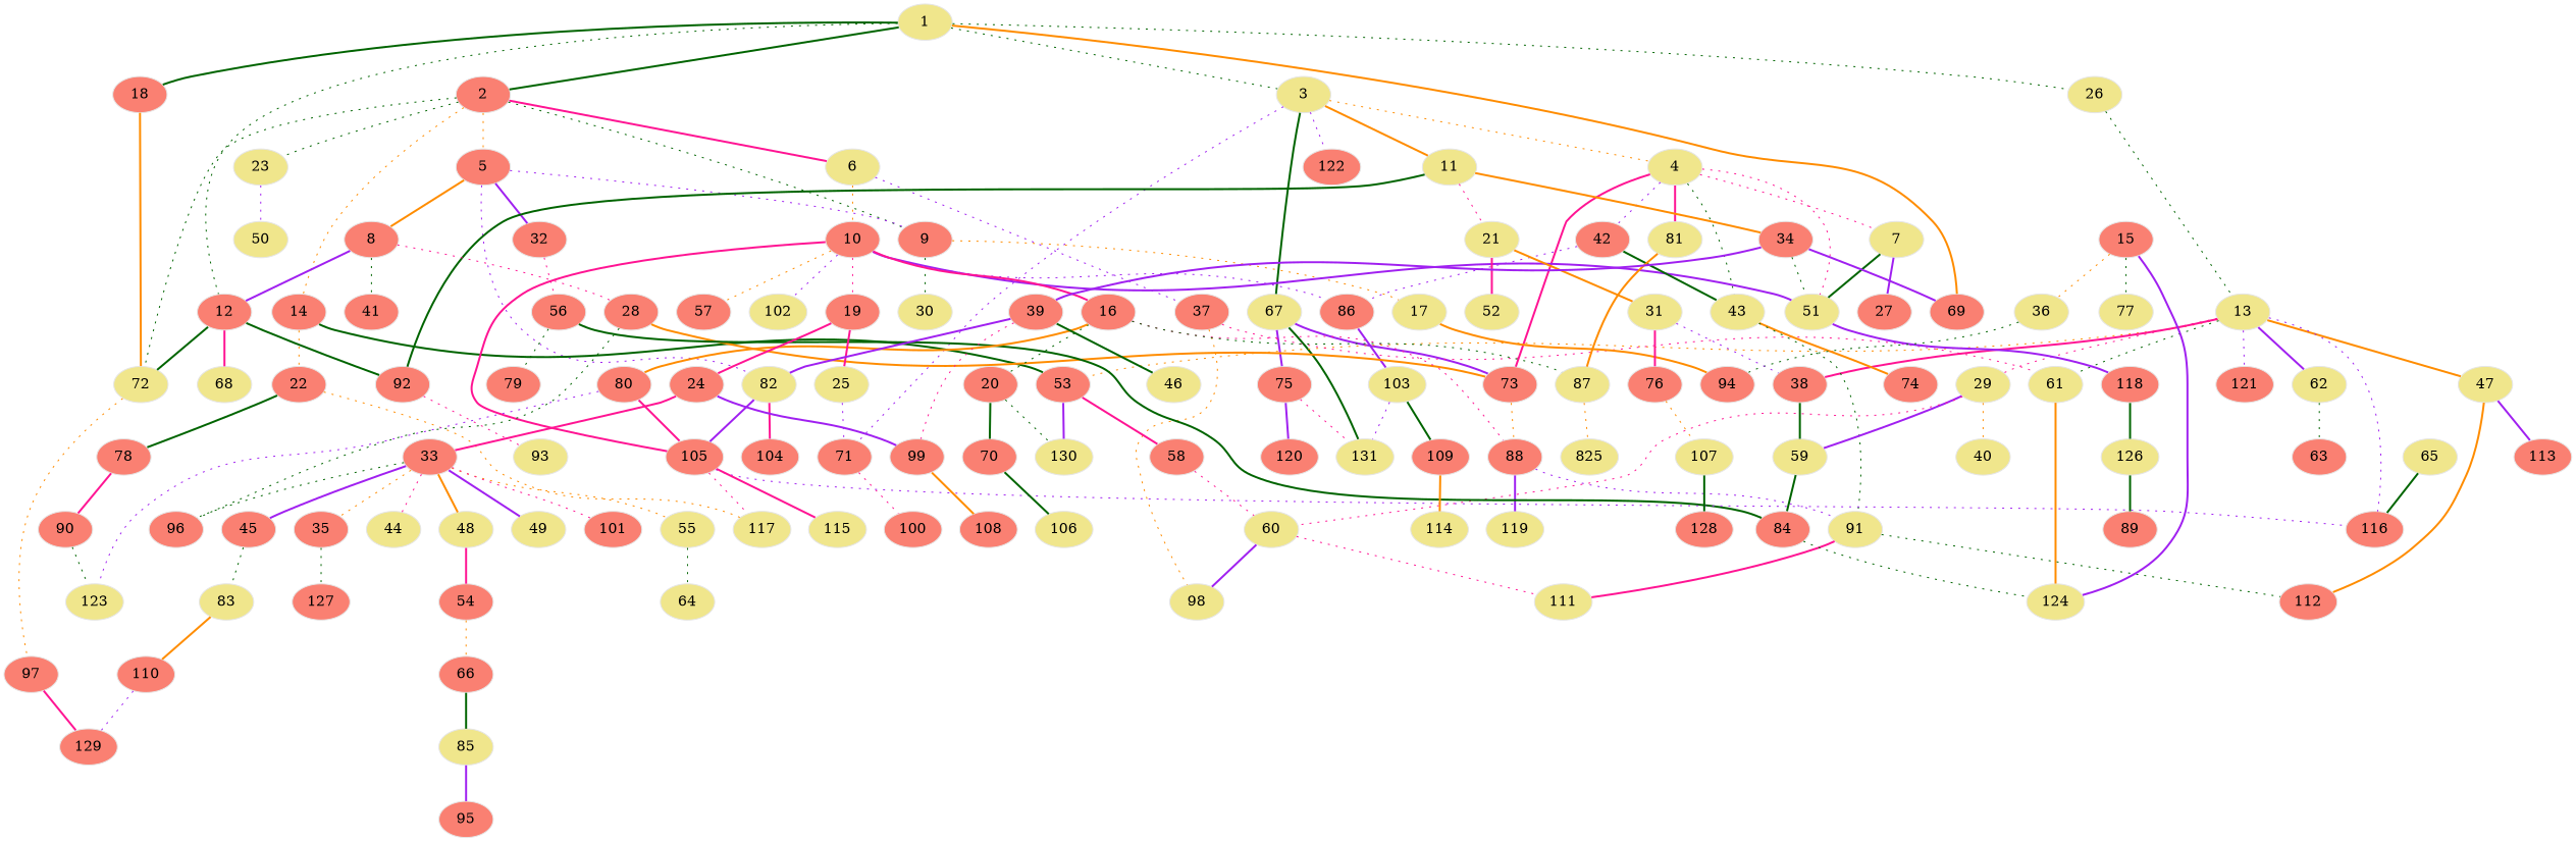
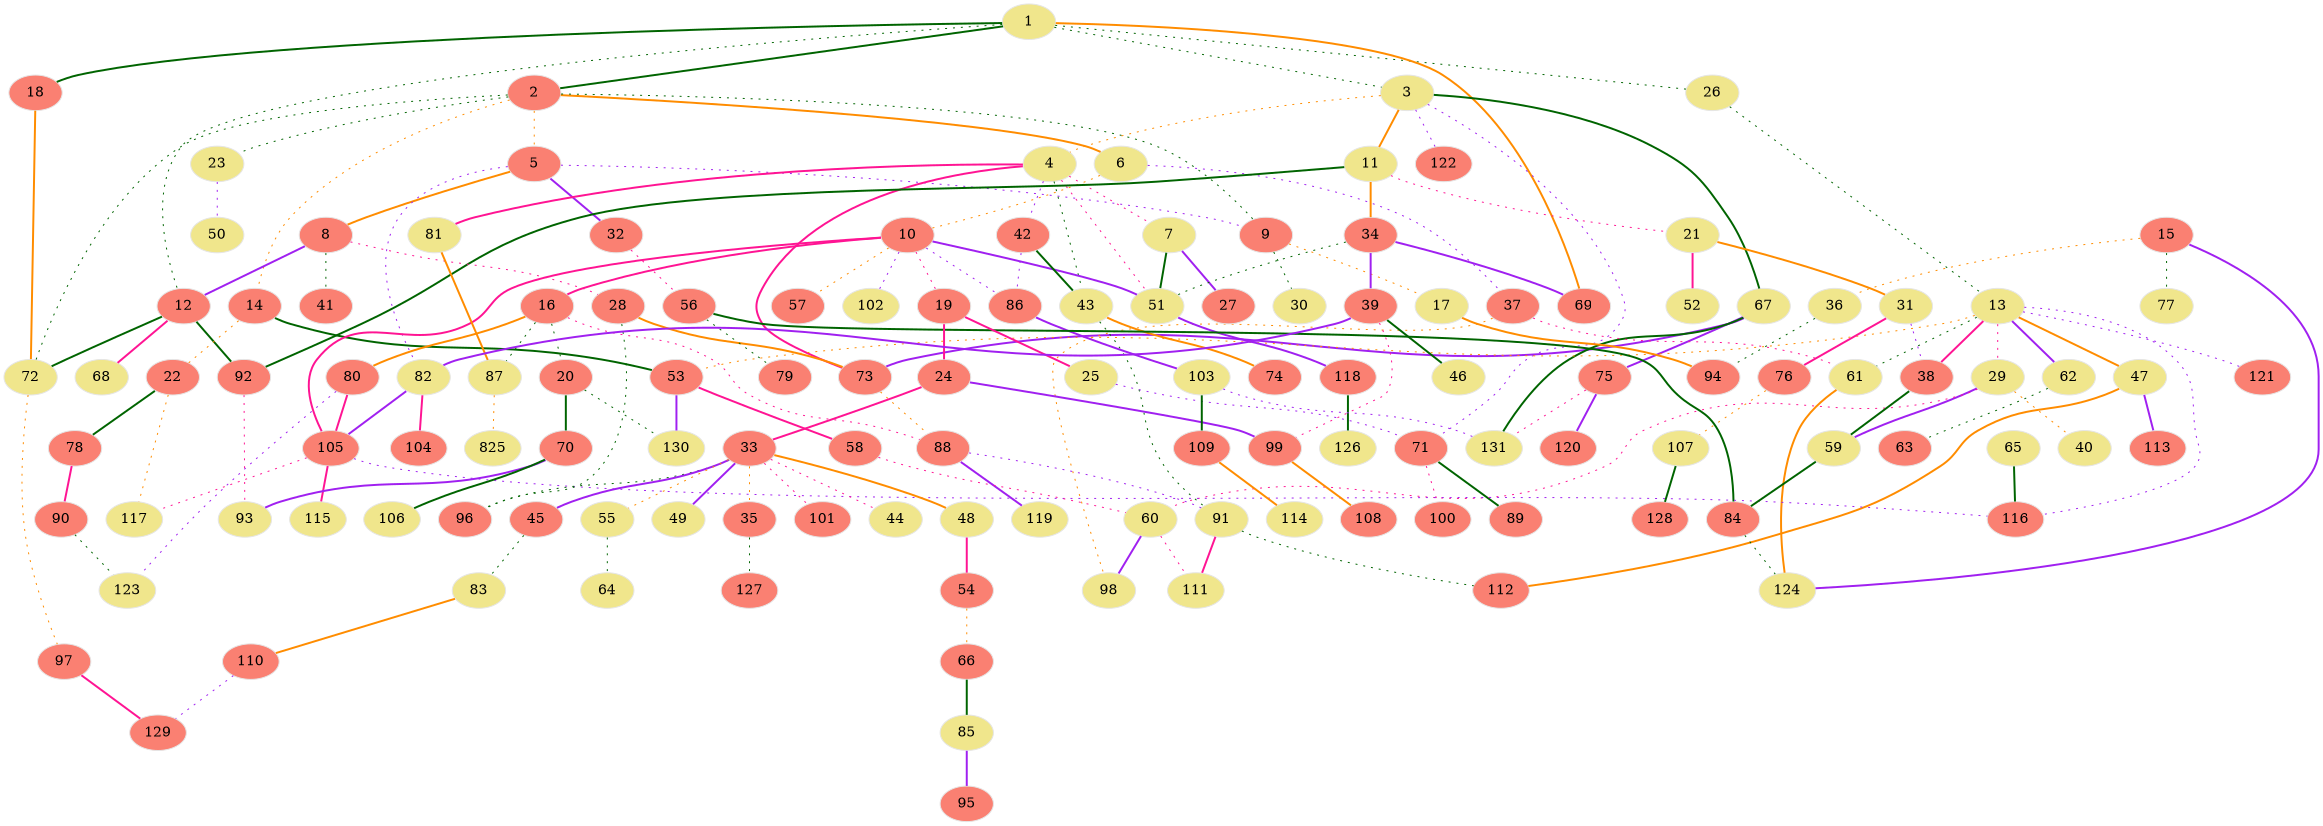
  graph {
    node [color=gray90 fillcolor=salmon style=filled]
    edge [color=darkgreen style=bold]
    1 [fillcolor=khaki]
    2
    3 [fillcolor=khaki]
    12
    18
    26 [fillcolor=khaki]
    69
    5
    6 [fillcolor=khaki]
    9
    14
    23 [fillcolor=khaki]
    72 [fillcolor=khaki]
    4 [fillcolor=khaki]
    11 [fillcolor=khaki]
    67 [fillcolor=khaki]
    71
    122
    92
    68 [fillcolor=khaki]
    13 [fillcolor=khaki]
    8
    32
    82 [fillcolor=khaki]
    10
    37
    17 [fillcolor=khaki]
    30 [fillcolor=khaki]
    53
    22
    50 [fillcolor=khaki]
    97
    7 [fillcolor=khaki]
    42
    43 [fillcolor=khaki]
    51 [fillcolor=khaki]
    73
    81 [fillcolor=khaki]
    21 [fillcolor=khaki]
    34
    29 [fillcolor=khaki]
    38
    47 [fillcolor=khaki]
    61 [fillcolor=khaki]
    62 [fillcolor=khaki]
    116
    121
    75
    131 [fillcolor=khaki]
    89
    100
    27
    86
    74
    91 [fillcolor=khaki]
    118
    88
    87 [fillcolor=khaki]
    28
    41
    56
    105
    104
    16
    19
    57
    102 [fillcolor=khaki]
    98 [fillcolor=khaki]
    36 [fillcolor=khaki]
    15
    77 [fillcolor=khaki]
    124 [fillcolor=khaki]
    96
    94
    20
    80
    24
    25 [fillcolor=khaki]
    103 [fillcolor=khaki]
    117 [fillcolor=khaki]
    115 [fillcolor=khaki]
    31 [fillcolor=khaki]
    52 [fillcolor=khaki]
    39
    93 [fillcolor=khaki]
    40 [fillcolor=khaki]
    59 [fillcolor=khaki]
    60 [fillcolor=khaki]
    112
    113
    130 [fillcolor=khaki]
    58
    63
    78
    70
    123 [fillcolor=khaki]
    n97 [fillcolor=khaki label=825]
    119 [fillcolor=khaki]
    33
    99
    106 [fillcolor=khaki]
    76
    90
    35
    44 [fillcolor=khaki]
    45
    48 [fillcolor=khaki]
    49 [fillcolor=khaki]
    55 [fillcolor=khaki]
    101
    108
    84
    111 [fillcolor=khaki]
    107 [fillcolor=khaki]
    79
    127
    83 [fillcolor=khaki]
    54
    64 [fillcolor=khaki]
    46 [fillcolor=khaki]
    65 [fillcolor=khaki]
    110
    66
    126 [fillcolor=khaki]
    85 [fillcolor=khaki]
    95
    120
    129
    128
    109
    114 [fillcolor=khaki]
    1 -- 2
    1 -- 3 [style=dotted]
    1 -- 12 [style=dotted]
    1 -- 18
    1 -- 26 [style=dotted]
    1 -- 69 [color=darkorange]
    2 -- 5 [color=darkorange style=dotted]
-   2 -- 6 [color=deeppink]
+   2 -- 6 [color=darkorange]
    2 -- 9 [style=dotted]
    2 -- 14 [color=darkorange style=dotted]
    2 -- 23 [style=dotted]
    2 -- 72 [style=dotted]
    3 -- 4 [color=darkorange style=dotted]
    3 -- 11 [color=darkorange]
    3 -- 67
    3 -- 71 [color=purple style=dotted]
    3 -- 122 [color=purple style=dotted]
    12 -- 72
    12 -- 92
    12 -- 68 [color=deeppink]
    18 -- 72 [color=darkorange]
    26 -- 13 [style=dotted]
    5 -- 9 [color=purple style=dotted]
    5 -- 8 [color=darkorange]
    5 -- 32 [color=purple]
    5 -- 82 [color=purple style=dotted]
    6 -- 10 [color=darkorange style=dotted]
    6 -- 37 [color=purple style=dotted]
    9 -- 17 [color=darkorange style=dotted]
    9 -- 30 [style=dotted]
    14 -- 53
    14 -- 22 [color=darkorange style=dotted]
    23 -- 50 [color=purple style=dotted]
    72 -- 97 [color=darkorange style=dotted]
    4 -- 7 [color=deeppink style=dotted]
    4 -- 42 [color=purple style=dotted]
    4 -- 43 [style=dotted]
    4 -- 51 [color=deeppink style=dotted]
    4 -- 73 [color=deeppink]
    4 -- 81 [color=deeppink]
    11 -- 92
    11 -- 21 [color=deeppink style=dotted]
    11 -- 34 [color=darkorange]
    67 -- 73 [color=purple]
    67 -- 75 [color=purple]
    67 -- 131
-   126 -- 89
+   71 -- 89
    71 -- 100 [color=deeppink style=dotted]
    92 -- 93 [color=deeppink style=dotted]
    13 -- 53 [color=darkorange style=dotted]
    13 -- 29 [color=deeppink style=dotted]
    13 -- 38 [color=deeppink]
    13 -- 47 [color=darkorange]
    13 -- 61 [style=dotted]
    13 -- 62 [color=purple]
    13 -- 116 [color=purple style=dotted]
    13 -- 121 [color=purple style=dotted]
    8 -- 12 [color=purple]
    8 -- 28 [color=deeppink style=dotted]
    8 -- 41 [style=dotted]
    32 -- 56 [color=deeppink style=dotted]
    82 -- 105 [color=purple]
    82 -- 104 [color=deeppink]
    10 -- 51 [color=purple]
    10 -- 86 [color=purple style=dotted]
    10 -- 105 [color=deeppink]
    10 -- 16 [color=deeppink]
    10 -- 19 [color=deeppink style=dotted]
    10 -- 57 [color=darkorange style=dotted]
    10 -- 102 [color=purple style=dotted]
    37 -- 61 [color=deeppink style=dotted]
    37 -- 98 [color=darkorange style=dotted]
    17 -- 94 [color=darkorange]
    53 -- 130 [color=purple]
    53 -- 58 [color=deeppink]
    22 -- 117 [color=darkorange style=dotted]
    22 -- 78
    97 -- 129 [color=deeppink]
    7 -- 51
    7 -- 27 [color=purple]
    42 -- 43
    42 -- 86 [color=purple style=dotted]
    43 -- 74 [color=darkorange]
    43 -- 91 [style=dotted]
    51 -- 118 [color=purple]
    73 -- 88 [color=darkorange style=dotted]
    81 -- 87 [color=darkorange]
    21 -- 31 [color=darkorange]
    21 -- 52 [color=deeppink]
    34 -- 69 [color=purple]
    34 -- 51 [style=dotted]
    34 -- 39 [color=purple]
    29 -- 40 [color=darkorange style=dotted]
    29 -- 59 [color=purple]
    29 -- 60 [color=deeppink style=dotted]
    38 -- 59
    47 -- 112 [color=darkorange]
    47 -- 113 [color=purple]
    61 -- 124 [color=darkorange]
    62 -- 63 [style=dotted]
    75 -- 131 [color=deeppink style=dotted]
    75 -- 120 [color=purple]
    86 -- 103 [color=purple]
    91 -- 112 [style=dotted]
    91 -- 111 [color=deeppink]
    118 -- 126
    88 -- 91 [color=purple style=dotted]
    88 -- 119 [color=purple]
    87 -- n97 [color=darkorange style=dotted]
    28 -- 73 [color=darkorange]
    28 -- 96 [style=dotted]
    56 -- 84
    56 -- 79 [style=dotted]
    105 -- 116 [color=purple style=dotted]
    105 -- 117 [color=deeppink style=dotted]
    105 -- 115 [color=deeppink]
    16 -- 88 [color=deeppink style=dotted]
    16 -- 87 [style=dotted]
    16 -- 20 [style=dotted]
    16 -- 80 [color=darkorange]
    19 -- 24 [color=deeppink]
    19 -- 25 [color=deeppink]
    36 -- 94 [style=dotted]
    15 -- 36 [color=darkorange style=dotted]
    15 -- 77 [style=dotted]
    15 -- 124 [color=purple]
    20 -- 130 [style=dotted]
    20 -- 70
    80 -- 105 [color=deeppink]
    80 -- 123 [color=purple style=dotted]
    24 -- 33 [color=deeppink]
    24 -- 99 [color=purple]
    25 -- 71 [color=purple style=dotted]
    103 -- 131 [color=purple style=dotted]
    103 -- 109
    31 -- 38 [color=purple style=dotted]
    31 -- 76 [color=deeppink]
    39 -- 82 [color=purple]
    39 -- 99 [color=deeppink style=dotted]
    39 -- 46
    59 -- 84
    60 -- 98 [color=purple]
    60 -- 111 [color=deeppink style=dotted]
    58 -- 60 [color=deeppink style=dotted]
    78 -- 90 [color=deeppink]
+   70 -- 93 [color=purple]
    70 -- 106
    33 -- 96 [style=dotted]
    33 -- 35 [color=darkorange style=dotted]
    33 -- 44 [color=deeppink style=dotted]
    33 -- 45 [color=purple]
    33 -- 48 [color=darkorange]
    33 -- 49 [color=purple]
    33 -- 55 [color=darkorange style=dotted]
    33 -- 101 [color=deeppink style=dotted]
    99 -- 108 [color=darkorange]
    76 -- 107 [color=darkorange style=dotted]
    90 -- 123 [style=dotted]
    35 -- 127 [style=dotted]
    45 -- 83 [style=dotted]
    48 -- 54 [color=deeppink]
    55 -- 64 [style=dotted]
    84 -- 124 [style=dotted]
    107 -- 128
    83 -- 110 [color=darkorange]
    54 -- 66 [color=darkorange style=dotted]
    65 -- 116
    110 -- 129 [color=purple style=dotted]
    66 -- 85
    85 -- 95 [color=purple]
    109 -- 114 [color=darkorange]
  }
